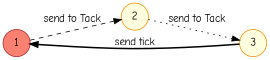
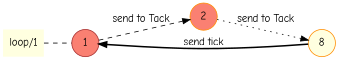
  digraph {
    fontname="Comic Neue"
    rankdir=LR
    node [color=brown fillcolor=lightyellow fontname="Comic Neue" shape=circle style=filled]
    edge [fontname="Comic Neue" style=dashed]
+   n1 [label="loop/1" shape=plaintext]
    n2 [fillcolor=salmon label=1]
-   n3 [color=darkorange label=2]
-   n4 [color=darkorange label=3]
+   n3 [color=darkorange fillcolor=salmon label=2]
+   n4 [color=darkorange label=8]
+   n1 -> n2 [arrowhead=none]
    n2 -> n3 [label="send to Tack"]
    n3 -> n4 [label="send to Tack" style=dotted]
    n4 -> n2 [label="send tick" style=bold]
  }
